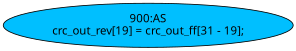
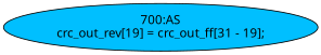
  strict digraph {
    fontname="Noto Sans"
-   n1 [ast="<pyverilog.vparser.ast.Assign object at 0x7f01261e8fd0>" def_var="['crc_out_rev']" fillcolor=deepskyblue label="900:AS\ncrc_out_rev[19] = crc_out_ff[31 - 19];" statements="[]" style=filled typ=Assign use_var="['crc_out_ff']" fontname="Noto Sans"]
+   n1 [ast="<pyverilog.vparser.ast.Assign object at 0x7f01261e8fd0>" def_var="['crc_out_rev']" fillcolor=deepskyblue label="700:AS\ncrc_out_rev[19] = crc_out_ff[31 - 19];" statements="[]" style=filled typ=Assign use_var="['crc_out_ff']" fontname="Noto Sans"]
  }
